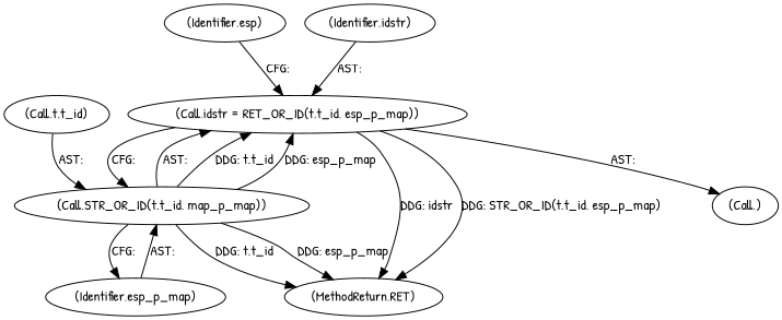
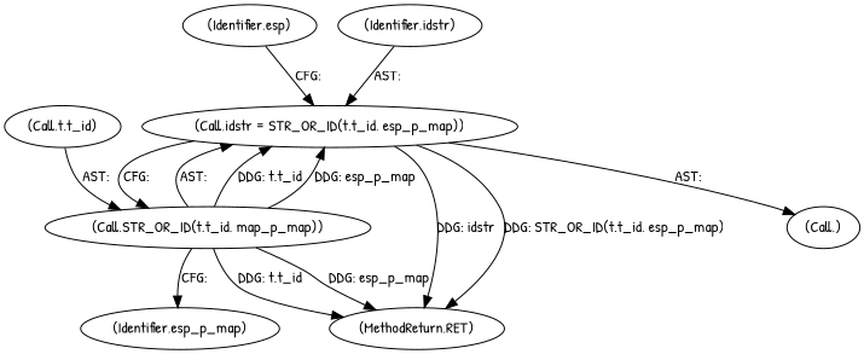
  digraph {
    fontname="Patrick Hand"
    node [fontname="Patrick Hand"]
    edge [fontname="Patrick Hand"]
-   n1 [label="(Call,idstr = RET_OR_ID(t.t_id, esp_p_map))"]
+   n1 [label="(Call,idstr = STR_OR_ID(t.t_id, esp_p_map))"]
    n2 [label="(Call,STR_OR_ID(t.t_id, map_p_map))"]
    n3 [label="(Call,)"]
    n4 [label="(MethodReturn,RET)"]
    n5 [label="(Identifier,esp_p_map)"]
    n6 [label="(Identifier,esp)"]
    n7 [label="(Call,t.t_id)"]
    n8 [label="(Identifier,idstr)"]
    n1 -> n2 [label="CFG: "]
    n1 -> n3 [label="AST: "]
    n1 -> n4 [label="DDG: idstr"]
    n1 -> n4 [label="DDG: STR_OR_ID(t.t_id, esp_p_map)"]
    n2 -> n1 [label="AST: "]
    n2 -> n1 [label="DDG: t.t_id"]
    n2 -> n1 [label="DDG: esp_p_map"]
    n2 -> n4 [label="DDG: t.t_id"]
    n2 -> n4 [label="DDG: esp_p_map"]
    n2 -> n5 [label="CFG: "]
-   n5 -> n2 [label="AST: "]
    n6 -> n1 [label="CFG: "]
    n7 -> n2 [label="AST: "]
    n8 -> n1 [label="AST: "]
  }
